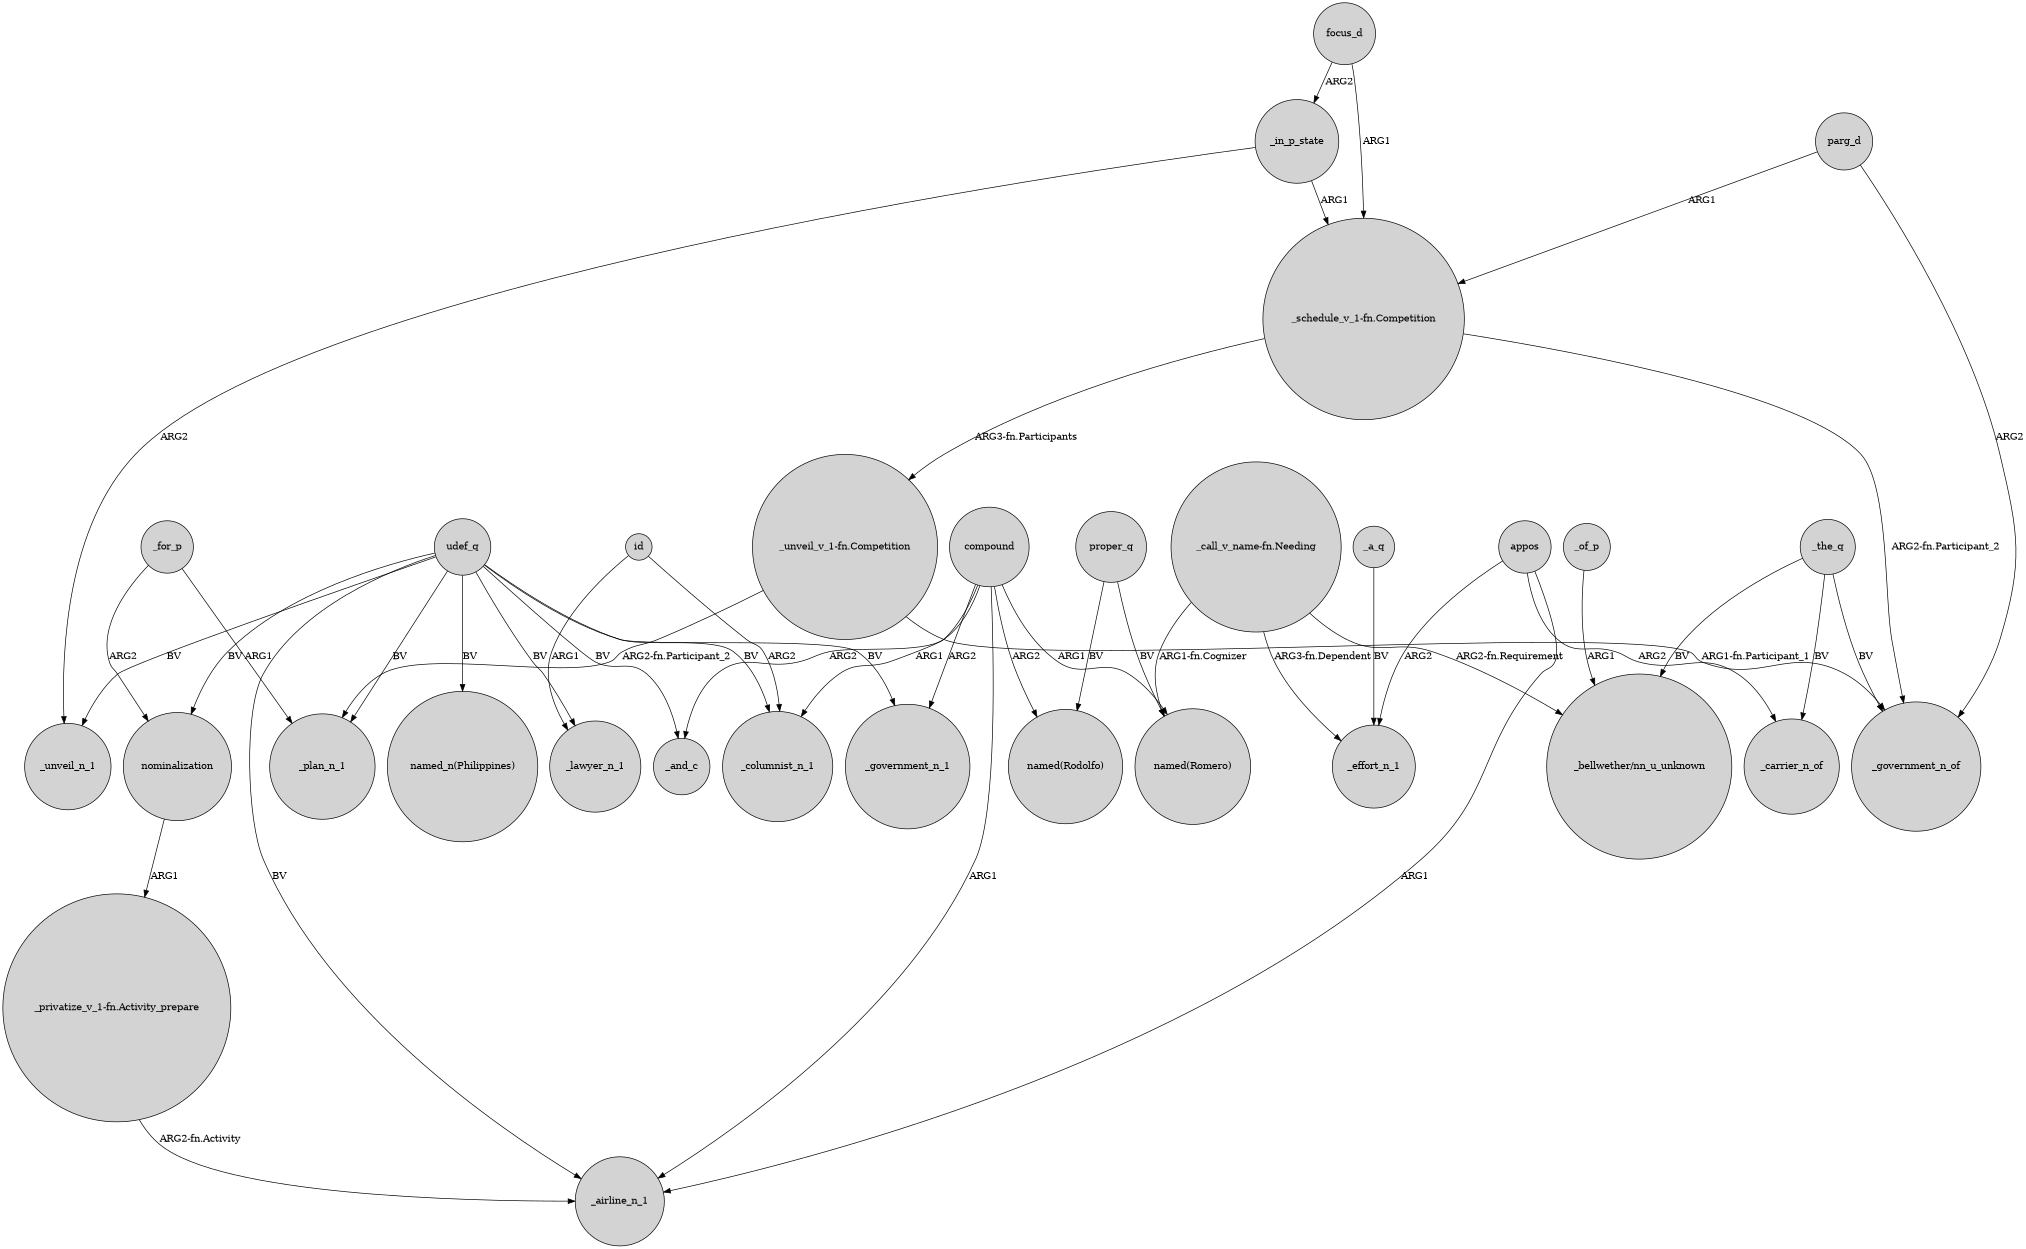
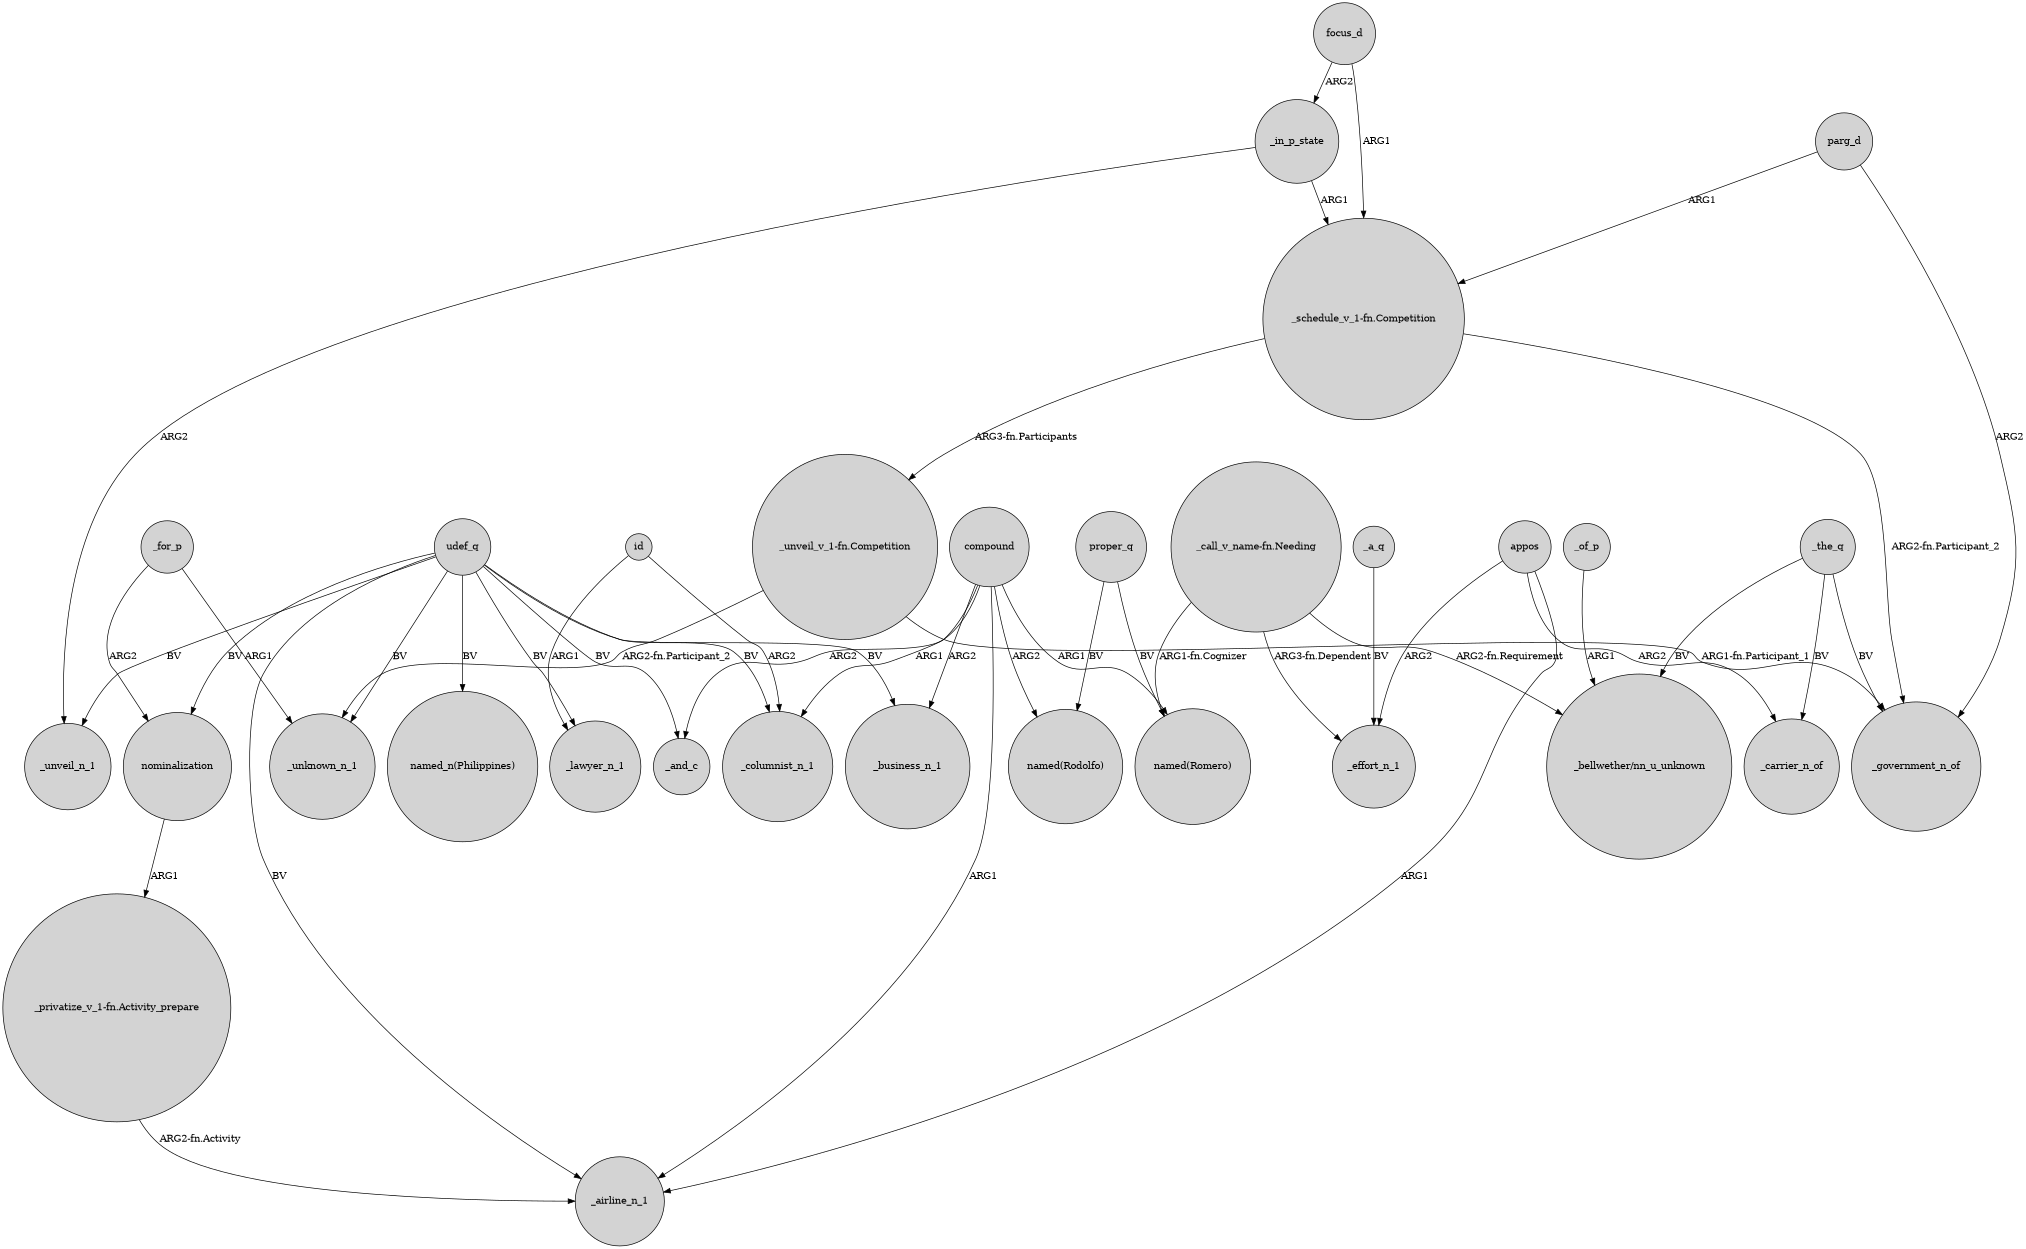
  digraph {
    node [shape=circle style=filled]
    appos
    _carrier_n_of
    _airline_n_1
    _effort_n_1
    id
    _columnist_n_1
    _lawyer_n_1
    "_privatize_v_1-fn.Activity_prepare"
    focus_d
    _in_p_state
    "_schedule_v_1-fn.Competition"
    n12 [label=_unveil_n_1]
    _government_n_of
    "_unveil_v_1-fn.Competition"
    "_call_v_name-fn.Needing"
    "named(Romero)"
    "_bellwether/nn_u_unknown"
    parg_d
    _of_p
    proper_q
    "named(Rodolfo)"
    compound
-   _business_n_1 [label=_government_n_1]
+   _business_n_1
    _and_c
-   _plan_n_1
+   _plan_n_1 [label=_unknown_n_1]
    udef_q
    "named_n(Philippines)"
    nominalization
    _the_q
    _a_q
    _for_p
    appos -> _carrier_n_of [label=ARG2]
    appos -> _airline_n_1 [label=ARG1]
    appos -> _effort_n_1 [label=ARG2]
    id -> _columnist_n_1 [label=ARG2]
    id -> _lawyer_n_1 [label=ARG1]
    "_privatize_v_1-fn.Activity_prepare" -> _airline_n_1 [label="ARG2-fn.Activity"]
    focus_d -> _in_p_state [label=ARG2]
    focus_d -> "_schedule_v_1-fn.Competition" [label=ARG1]
    _in_p_state -> "_schedule_v_1-fn.Competition" [label=ARG1]
    _in_p_state -> n12 [label=ARG2]
    "_schedule_v_1-fn.Competition" -> _government_n_of [label="ARG2-fn.Participant_2"]
    "_schedule_v_1-fn.Competition" -> "_unveil_v_1-fn.Competition" [label="ARG3-fn.Participants"]
    "_unveil_v_1-fn.Competition" -> _government_n_of [label="ARG1-fn.Participant_1"]
    "_unveil_v_1-fn.Competition" -> _plan_n_1 [label="ARG2-fn.Participant_2"]
    "_call_v_name-fn.Needing" -> _effort_n_1 [label="ARG3-fn.Dependent"]
    "_call_v_name-fn.Needing" -> "named(Romero)" [label="ARG1-fn.Cognizer"]
    "_call_v_name-fn.Needing" -> "_bellwether/nn_u_unknown" [label="ARG2-fn.Requirement"]
    parg_d -> "_schedule_v_1-fn.Competition" [label=ARG1]
    parg_d -> _government_n_of [label=ARG2]
    _of_p -> "_bellwether/nn_u_unknown" [label=ARG1]
    proper_q -> "named(Romero)" [label=BV]
    proper_q -> "named(Rodolfo)" [label=BV]
    compound -> _airline_n_1 [label=ARG1]
    compound -> _columnist_n_1 [label=ARG1]
    compound -> "named(Romero)" [label=ARG1]
    compound -> "named(Rodolfo)" [label=ARG2]
    compound -> _business_n_1 [label=ARG2]
    compound -> _and_c [label=ARG2]
    udef_q -> _airline_n_1 [label=BV]
    udef_q -> _columnist_n_1 [label=BV]
    udef_q -> _lawyer_n_1 [label=BV]
    udef_q -> n12 [label=BV]
    udef_q -> _business_n_1 [label=BV]
    udef_q -> _and_c [label=BV]
    udef_q -> _plan_n_1 [label=BV]
    udef_q -> "named_n(Philippines)" [label=BV]
    udef_q -> nominalization [label=BV]
    nominalization -> "_privatize_v_1-fn.Activity_prepare" [label=ARG1]
    _the_q -> _carrier_n_of [label=BV]
    _the_q -> _government_n_of [label=BV]
    _the_q -> "_bellwether/nn_u_unknown" [label=BV]
    _a_q -> _effort_n_1 [label=BV]
    _for_p -> _plan_n_1 [label=ARG1]
    _for_p -> nominalization [label=ARG2]
  }
